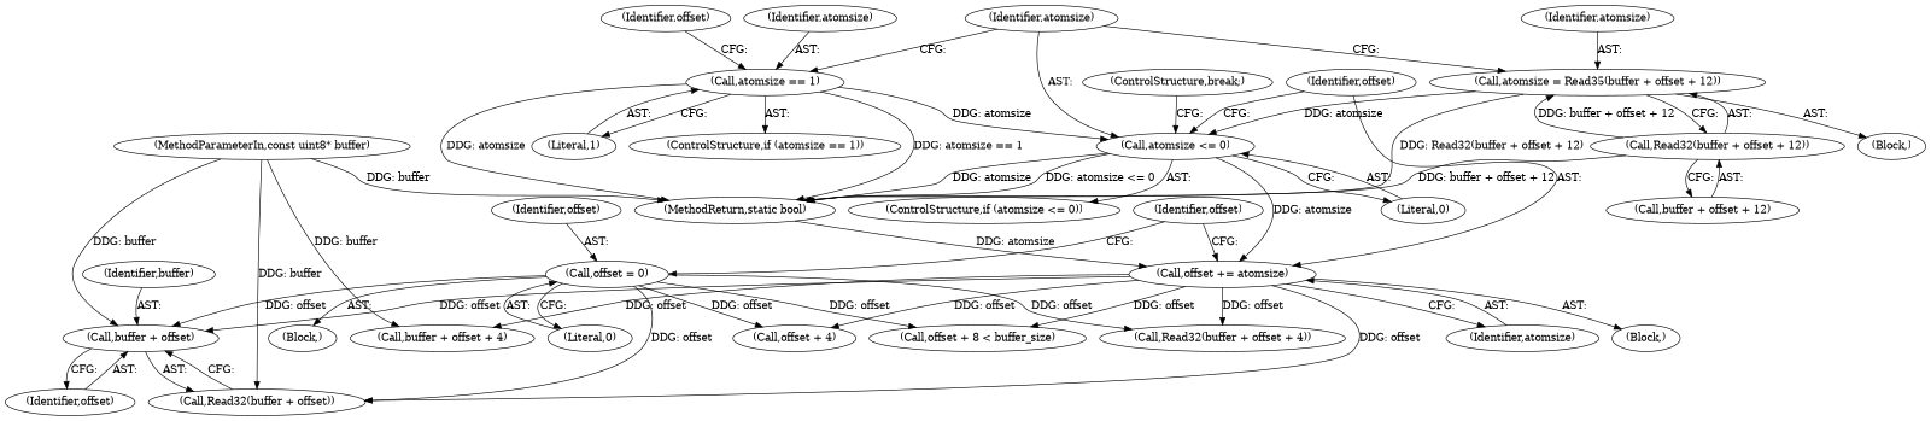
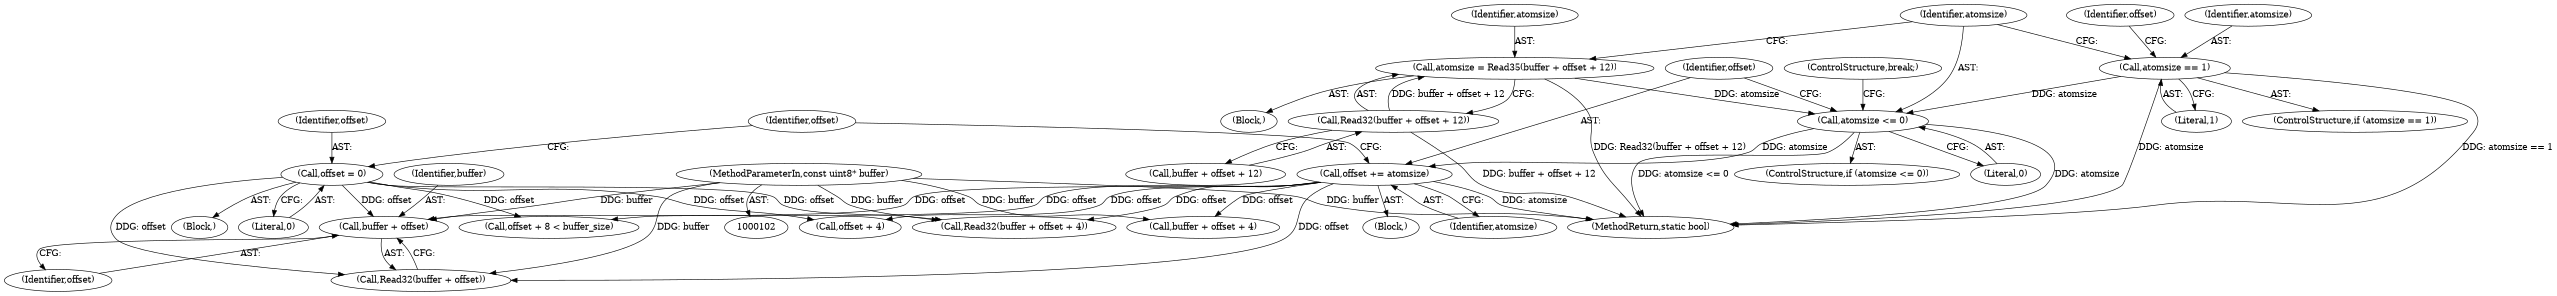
  digraph {
    n1 [label="(Call,buffer + offset)"]
    n2 [label="(Identifier,offset)"]
    n3 [label="(Call,Read32(buffer + offset))"]
    n4 [label="(MethodParameterIn,const uint8* buffer)"]
    n5 [label="(MethodReturn,static bool)"]
    n6 [label="(Call,buffer + offset + 4)"]
    n7 [label="(Call,Read32(buffer + offset + 4))"]
+   1000102
    n9 [label="(Call,offset += atomsize)"]
    n10 [label="(Identifier,atomsize)"]
    n11 [label="(Call,offset + 8 < buffer_size)"]
    n12 [label="(Call,offset + 4)"]
    n13 [label="(Block,)"]
    n14 [label="(Call,atomsize <= 0)"]
    n15 [label="(ControlStructure,if (atomsize <= 0))"]
    n16 [label="(Literal,0)"]
    n17 [label="(Call,atomsize = Read35(buffer + offset + 12))"]
    n18 [label="(Call,Read32(buffer + offset + 12))"]
    n19 [label="(Block,)"]
    n20 [label="(Call,buffer + offset + 12)"]
    n21 [label="(Call,atomsize == 1)"]
    n22 [label="(ControlStructure,if (atomsize == 1))"]
    n23 [label="(Literal,1)"]
    n24 [label="(Call,offset = 0)"]
    n25 [label="(Block,)"]
    n26 [label="(Literal,0)"]
    n27 [label="(Identifier,offset)"]
    n28 [label="(Identifier,offset)"]
    n29 [label="(Identifier,buffer)"]
    n30 [label="(ControlStructure,break;)"]
    n31 [label="(Identifier,offset)"]
    n32 [label="(Identifier,offset)"]
    n33 [label="(Identifier,atomsize)"]
    n34 [label="(Identifier,atomsize)"]
    n35 [label="(Identifier,atomsize)"]
    n1 -> n2 [label="CFG: "]
    n1 -> n3 [label="AST: "]
    n2 -> n1 [label="AST: "]
    n3 -> n1 [label="CFG: "]
    n4 -> n1 [label="DDG: buffer"]
    n4 -> n3 [label="DDG: buffer"]
    n4 -> n5 [label="DDG: buffer"]
    n4 -> n6 [label="DDG: buffer"]
+   n4 -> n7 [label="DDG: buffer"]
+   n4 -> 1000102 [label="AST: "]
    n9 -> n1 [label="DDG: offset"]
    n9 -> n3 [label="DDG: offset"]
-   n5 -> n9 [label="DDG: atomsize"]
+   n9 -> n5 [label="DDG: atomsize"]
    n9 -> n6 [label="DDG: offset"]
    n9 -> n7 [label="DDG: offset"]
    n9 -> n10 [label="CFG: "]
    n9 -> n11 [label="DDG: offset"]
    n9 -> n12 [label="DDG: offset"]
    n9 -> n13 [label="AST: "]
    n10 -> n9 [label="AST: "]
    n14 -> n5 [label="DDG: atomsize"]
    n14 -> n5 [label="DDG: atomsize <= 0"]
    n14 -> n9 [label="DDG: atomsize"]
    n14 -> n15 [label="AST: "]
    n14 -> n16 [label="CFG: "]
    n16 -> n14 [label="AST: "]
    n17 -> n5 [label="DDG: Read32(buffer + offset + 12)"]
    n17 -> n14 [label="DDG: atomsize"]
    n17 -> n18 [label="CFG: "]
    n17 -> n19 [label="AST: "]
    n18 -> n5 [label="DDG: buffer + offset + 12"]
    n18 -> n17 [label="AST: "]
    n18 -> n17 [label="DDG: buffer + offset + 12"]
    n18 -> n20 [label="CFG: "]
    n20 -> n18 [label="AST: "]
    n21 -> n5 [label="DDG: atomsize == 1"]
    n21 -> n5 [label="DDG: atomsize"]
    n21 -> n14 [label="DDG: atomsize"]
    n21 -> n22 [label="AST: "]
    n21 -> n23 [label="CFG: "]
    n23 -> n21 [label="AST: "]
    n24 -> n1 [label="DDG: offset"]
    n24 -> n3 [label="DDG: offset"]
    n24 -> n7 [label="DDG: offset"]
    n24 -> n11 [label="DDG: offset"]
    n24 -> n12 [label="DDG: offset"]
    n24 -> n25 [label="AST: "]
    n24 -> n26 [label="CFG: "]
    n26 -> n24 [label="AST: "]
    n27 -> n9 [label="AST: "]
    n27 -> n14 [label="CFG: "]
    n28 -> n24 [label="AST: "]
    n29 -> n1 [label="AST: "]
    n30 -> n14 [label="CFG: "]
    n31 -> n21 [label="CFG: "]
    n32 -> n9 [label="CFG: "]
    n32 -> n24 [label="CFG: "]
    n33 -> n14 [label="AST: "]
    n33 -> n17 [label="CFG: "]
    n33 -> n21 [label="CFG: "]
    n34 -> n17 [label="AST: "]
    n35 -> n21 [label="AST: "]
  }
